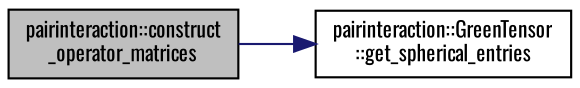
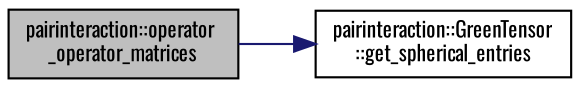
  digraph {
    rankdir=LR
    fontname=Oswald
    node [color=black fontname=Oswald fontsize=10 shape=record]
-   n1 [fillcolor=grey75 fontcolor=black height=0.2 label="pairinteraction::construct\l_operator_matrices" style=filled width=0.4]
+   n1 [fillcolor=grey75 fontcolor=black height=0.2 label="pairinteraction::operator\l_operator_matrices" style=filled width=0.4]
    n2 [height=0.2 label="pairinteraction::GreenTensor\l::get_spherical_entries" width=0.4]
    n1 -> n2 [color=midnightblue fontname=Oswald fontsize=10 labelfontname=Helvetica labelfontsize=10 style=solid]
  }
